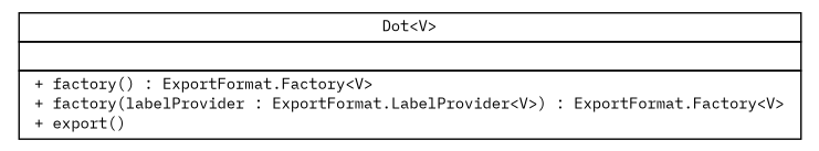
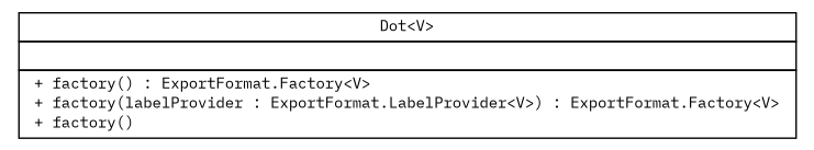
  digraph {
    nodesep=0.25
    ranksep=0.5
    fontname="IBM Plex Mono"
-   n1 [fontcolor=black fontname="IBM Plex Mono" fontsize=10.0 label=<<table title="org.jgraphl.export.dot.Dot" border="0" cellborder="1" cellspacing="0" cellpadding="2" port="p" href="./Dot.html"> 		<tr><td><table border="0" cellspacing="0" cellpadding="1"> <tr><td align="center" balign="center"> Dot&lt;V&gt; </td></tr> 		</table></td></tr> 		<tr><td><table border="0" cellspacing="0" cellpadding="1"> <tr><td align="left" balign="left">  </td></tr> 		</table></td></tr> 		<tr><td><table border="0" cellspacing="0" cellpadding="1"> <tr><td align="left" balign="left"> + factory() : ExportFormat.Factory&lt;V&gt; </td></tr> <tr><td align="left" balign="left"> + factory(labelProvider : ExportFormat.LabelProvider&lt;V&gt;) : ExportFormat.Factory&lt;V&gt; </td></tr> <tr><td align="left" balign="left"> + export() </td></tr> 		</table></td></tr> 		</table>> shape=plaintext]
+   n1 [fontcolor=black fontname="IBM Plex Mono" fontsize=10.0 label=<<table title="org.jgraphl.export.dot.Dot" border="0" cellborder="1" cellspacing="0" cellpadding="2" port="p" href="./Dot.html"> 		<tr><td><table border="0" cellspacing="0" cellpadding="1"> <tr><td align="center" balign="center"> Dot&lt;V&gt; </td></tr> 		</table></td></tr> 		<tr><td><table border="0" cellspacing="0" cellpadding="1"> <tr><td align="left" balign="left">  </td></tr> 		</table></td></tr> 		<tr><td><table border="0" cellspacing="0" cellpadding="1"> <tr><td align="left" balign="left"> + factory() : ExportFormat.Factory&lt;V&gt; </td></tr> <tr><td align="left" balign="left"> + factory(labelProvider : ExportFormat.LabelProvider&lt;V&gt;) : ExportFormat.Factory&lt;V&gt; </td></tr> <tr><td align="left" balign="left"> + factory() </td></tr> 		</table></td></tr> 		</table>> shape=plaintext]
  }
